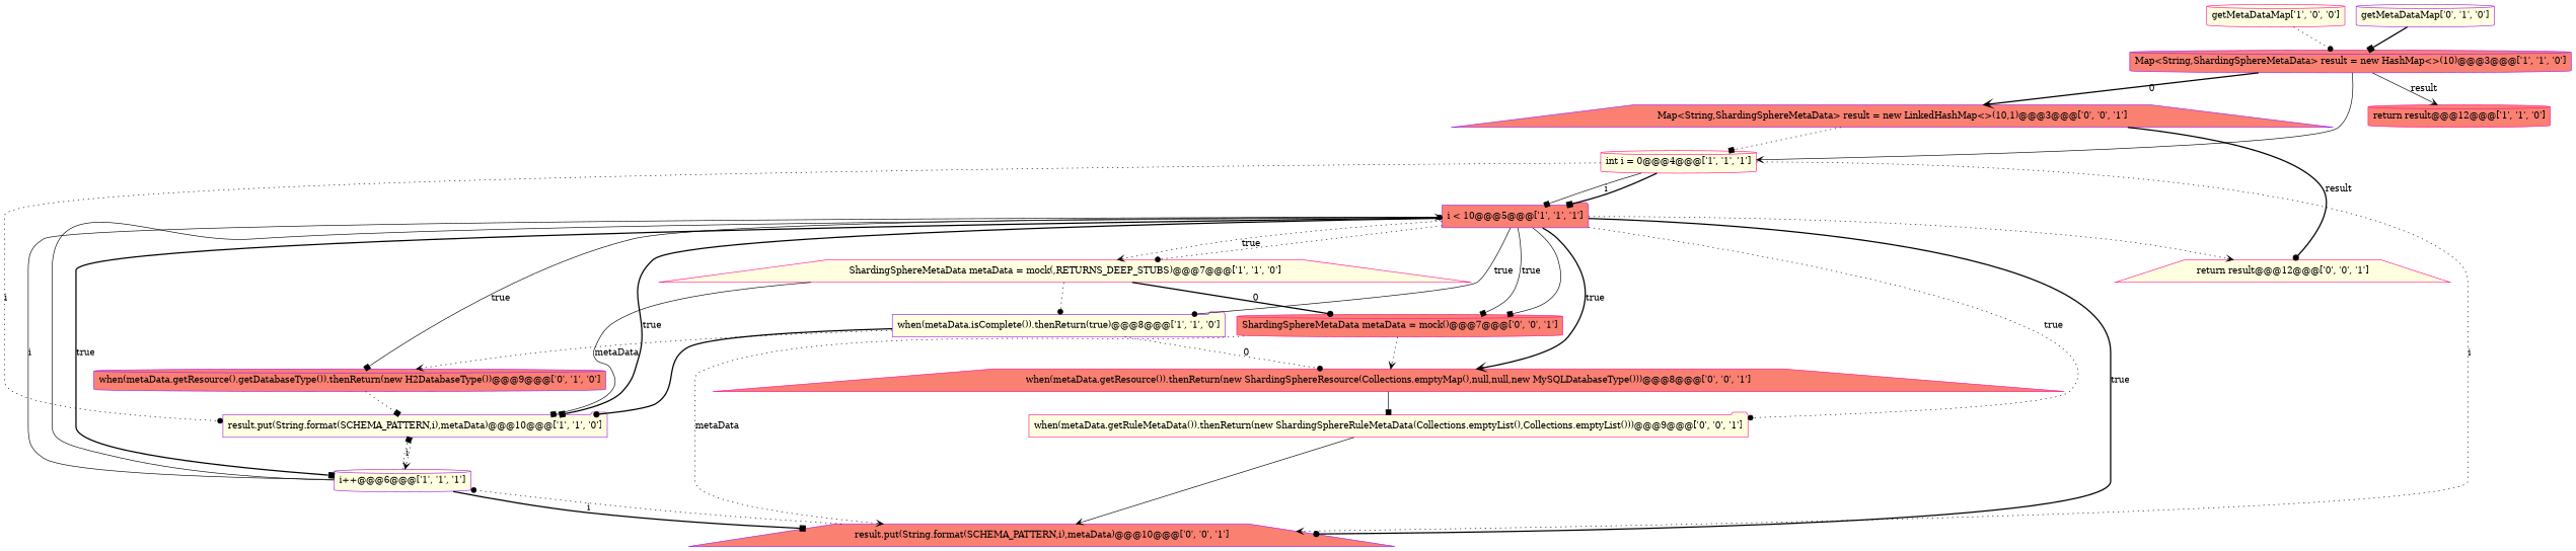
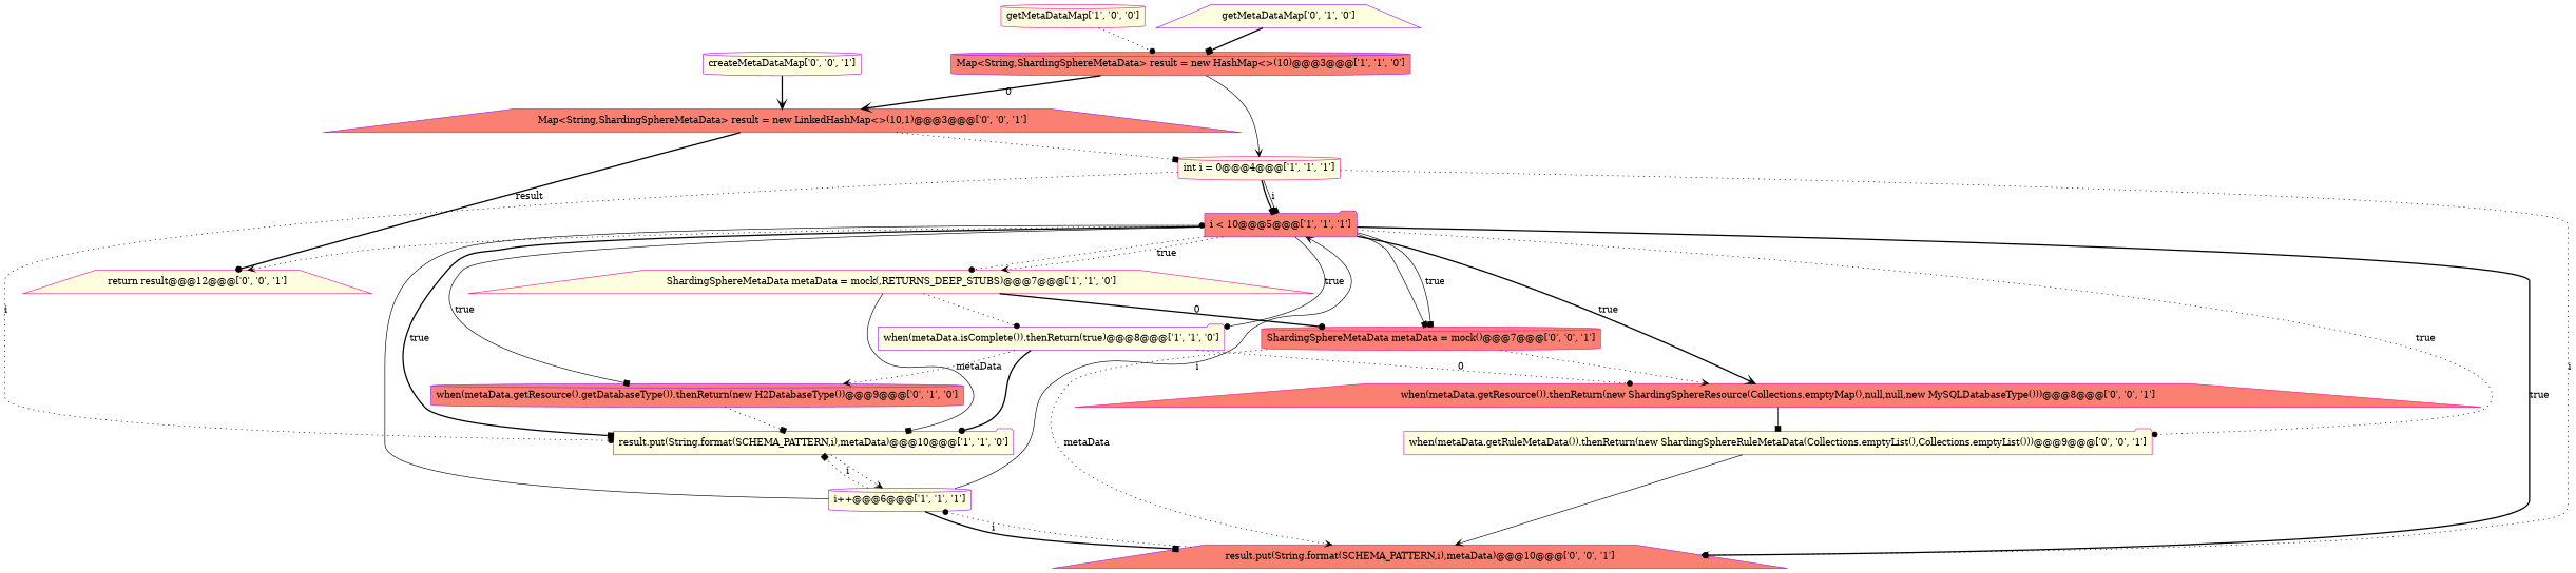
  digraph {
    node [color=purple fillcolor=lightyellow shape=cylinder style=filled]
    edge [arrowhead=vee style=dotted]
    n1 [fillcolor=salmon label="Map<String,ShardingSphereMetaData> result = new HashMap<>(10)@@@3@@@['1', '1', '0']"]
    n2 [color=deeppink label="int i = 0@@@4@@@['1', '1', '1']"]
    n3 [fillcolor=salmon label="Map<String,ShardingSphereMetaData> result = new LinkedHashMap<>(10,1)@@@3@@@['0', '0', '1']" shape=trapezium]
-   n4 [color=deeppink fillcolor=salmon label="return result@@@12@@@['1', '1', '0']"]
    n5 [fillcolor=salmon label="i < 10@@@5@@@['1', '1', '1']" shape=folder]
    n6 [label="result.put(String.format(SCHEMA_PATTERN,i),metaData)@@@10@@@['1', '1', '0']" shape=folder]
    n7 [fillcolor=salmon label="result.put(String.format(SCHEMA_PATTERN,i),metaData)@@@10@@@['0', '0', '1']" shape=trapezium]
    n8 [color=deeppink label="return result@@@12@@@['0', '0', '1']" shape=trapezium]
    n9 [label="i++@@@6@@@['1', '1', '1']"]
    n10 [label="when(metaData.isComplete()).thenReturn(true)@@@8@@@['1', '1', '0']" shape=folder]
    n11 [fillcolor=salmon label="when(metaData.getResource().getDatabaseType()).thenReturn(new H2DatabaseType())@@@9@@@['0', '1', '0']"]
    n12 [color=deeppink label="ShardingSphereMetaData metaData = mock(,RETURNS_DEEP_STUBS)@@@7@@@['1', '1', '0']" shape=trapezium]
    n13 [color=deeppink fillcolor=salmon label="ShardingSphereMetaData metaData = mock()@@@7@@@['0', '0', '1']"]
    n14 [color=deeppink label="when(metaData.getRuleMetaData()).thenReturn(new ShardingSphereRuleMetaData(Collections.emptyList(),Collections.emptyList()))@@@9@@@['0', '0', '1']" shape=folder]
    n15 [color=deeppink fillcolor=salmon label="when(metaData.getResource()).thenReturn(new ShardingSphereResource(Collections.emptyMap(),null,null,new MySQLDatabaseType()))@@@8@@@['0', '0', '1']" shape=trapezium]
+   n16 [label="createMetaDataMap['0', '0', '1']"]
    n17 [color=deeppink label="getMetaDataMap['1', '0', '0']"]
-   n18 [label="getMetaDataMap['0', '1', '0']"]
+   n18 [label="getMetaDataMap['0', '1', '0']" shape=trapezium]
    n1 -> n2 [style=solid]
    n1 -> n3 [label=0 style=bold]
-   n1 -> n4 [label=result style=solid]
    n2 -> n5 [arrowhead=box style=bold]
    n2 -> n5 [arrowhead=box label=i style=solid]
    n2 -> n6 [arrowhead=dot label=i]
    n2 -> n7 [label=i]
    n3 -> n2 [arrowhead=box]
    n3 -> n8 [arrowhead=dot label=result style=bold]
    n5 -> n6 [arrowhead=box label=true style=bold]
    n5 -> n7 [arrowhead=dot label=true style=bold]
    n5 -> n8
-   n5 -> n9 [arrowhead=box label=true style=bold]
    n5 -> n10 [arrowhead=dot label=true style=solid]
    n5 -> n11 [arrowhead=box label=true style=solid]
    n5 -> n12 [arrowhead=dot]
    n5 -> n12 [label=true]
    n5 -> n13 [arrowhead=box style=solid]
    n5 -> n13 [arrowhead=box label=true style=solid]
    n5 -> n14 [arrowhead=dot label=true]
    n5 -> n15 [label=true style=bold]
    n6 -> n9
    n7 -> n9 [arrowhead=dot]
    n9 -> n5 [label=i style=solid]
    n9 -> n5 [arrowhead=dot style=solid]
    n9 -> n6 [arrowhead=box label=i]
    n9 -> n7 [arrowhead=box label=i style=bold]
    n10 -> n6 [arrowhead=dot style=bold]
    n10 -> n11
    n10 -> n15 [arrowhead=dot label=0]
    n11 -> n6 [arrowhead=box]
    n12 -> n6 [arrowhead=box label=metaData style=solid]
    n12 -> n10 [arrowhead=dot]
    n12 -> n13 [arrowhead=dot label=0 style=bold]
    n13 -> n7 [label=metaData]
    n13 -> n15
    n14 -> n7 [style=solid]
    n15 -> n14 [arrowhead=box style=solid]
+   n16 -> n3 [style=bold]
    n17 -> n1 [arrowhead=dot]
    n18 -> n1 [arrowhead=box style=bold]
  }
